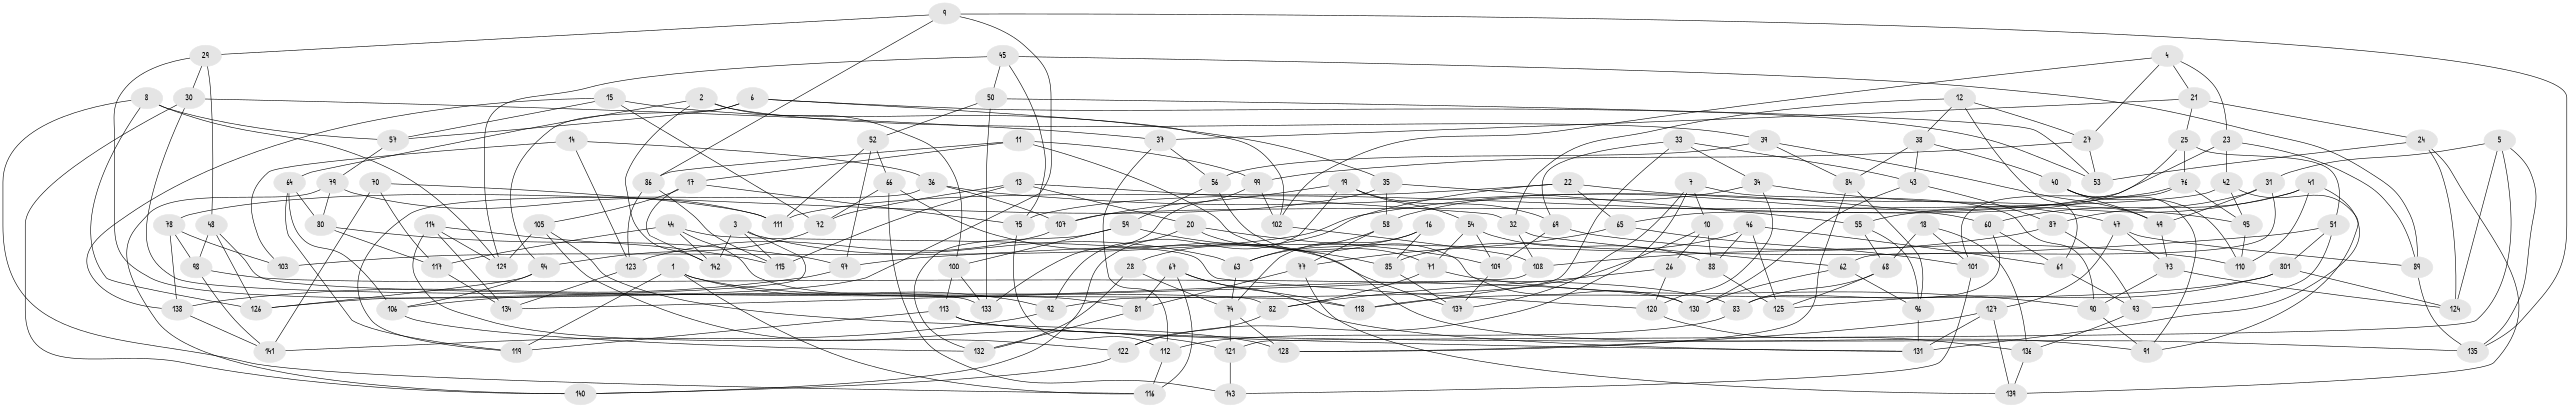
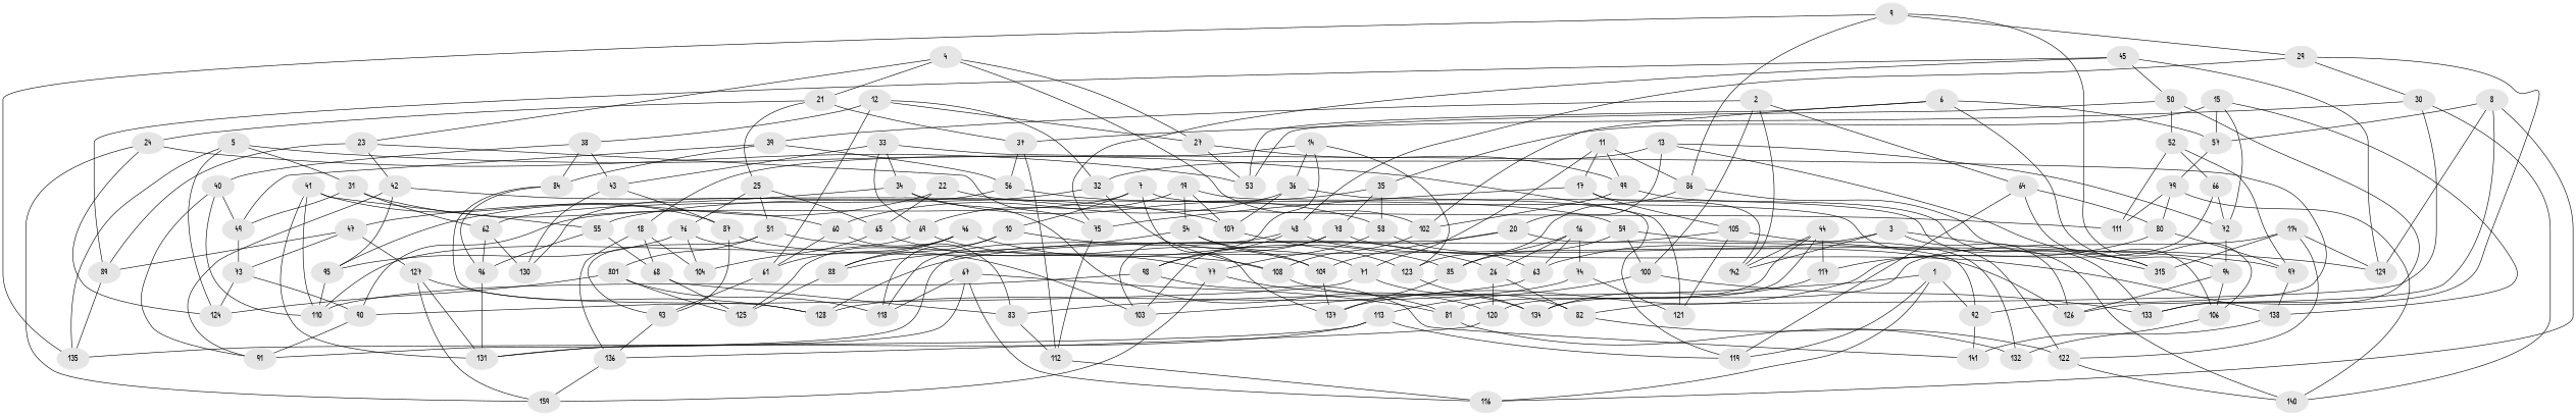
  graph {
    fontname="Patrick Hand"
    node [color=gray90 fontname="Patrick Hand" style=filled]
    edge [fontname="Patrick Hand"]
    1
    83
    92
    116
    119
    112
    141
    2
    39
    64
    100
    142
    49
    56
    84
    106
    80
    133
    113
    3
    63
-   115
+   115 [label=315]
    126
    103
    4
    21
    23
    27
    102
    24
    25
    37
    75
    42
    89
    53
    99
    108
    5
    31
    121
    124
    135
    60
    62
-   143
    6
    57
    94
    79
    7
    10
    90
    122
    137
    26
    88
    118
    91
    140
    8
    129
    9
    29
    86
    30
    48
    123
    132
    82
    120
    125
    11
    17
    71
    105
    12
    32
    38
    61
    43
    40
    93
    13
    20
    72
    109
    14
    18
    36
    68
-   104 [label=101]
+   104
    136
    107
    134
    15
    35
    138
    58
    55
    78
    16
    74
    85
    128
-   139
+   139 [label=159]
    19
    54
    69
    110
    65
    51
    76
    22
-   28
    95
    111
    77
    97
    n120 [label=801]
-   70
    117
    98
    73
    130
    96
    33
    34
    47
    87
    127
    59
    41
    131
    44
    81
    45
    50
    52
    46
    66
    67
    114
    1 -- 83
    1 -- 92
    1 -- 116
    1 -- 119
    83 -- 112
    92 -- 141
    112 -- 116
    2 -- 39
    2 -- 64
    2 -- 100
    2 -- 142
    39 -- 49
    39 -- 56
    39 -- 84
    64 -- 119
    64 -- 106
    64 -- 80
    100 -- 133
    100 -- 113
    49 -- 73
    56 -- 130
    56 -- 59
    84 -- 128
    84 -- 96
    106 -- 132
    80 -- 97
    80 -- 117
    113 -- 119
    113 -- 135
    113 -- 131
    3 -- 142
    3 -- 63
    3 -- 115
    3 -- 126
-   63 -- 74
+   63 -- 103
    4 -- 21
    4 -- 23
    4 -- 27
    4 -- 102
    21 -- 24
    21 -- 25
    21 -- 37
    23 -- 75
    23 -- 42
    23 -- 89
    27 -- 53
    27 -- 99
    102 -- 108
    24 -- 53
    24 -- 124
    24 -- 139
    25 -- 65
    25 -- 51
    25 -- 76
    37 -- 112
    37 -- 56
    75 -- 112
    42 -- 91
    42 -- 107
    42 -- 95
    89 -- 135
    99 -- 133
    99 -- 102
    108 -- 134
    5 -- 31
    5 -- 121
    5 -- 124
    5 -- 135
    31 -- 49
    31 -- 60
    31 -- 62
-   121 -- 143
    60 -- 83
    60 -- 61
    62 -- 130
    62 -- 96
    6 -- 102
    6 -- 53
    6 -- 57
    6 -- 94
    57 -- 79
    94 -- 106
    94 -- 126
    79 -- 80
    79 -- 140
    79 -- 111
    7 -- 10
    7 -- 90
    7 -- 122
    7 -- 137
    10 -- 26
    10 -- 88
    10 -- 118
    90 -- 91
    122 -- 140
    26 -- 82
    26 -- 120
    88 -- 125
    8 -- 116
    8 -- 126
    8 -- 57
    8 -- 129
    9 -- 106
    9 -- 135
    9 -- 29
    9 -- 86
    29 -- 133
    29 -- 30
    29 -- 48
    86 -- 115
    86 -- 123
    30 -- 37
    30 -- 140
    30 -- 82
    48 -- 126
    48 -- 118
    48 -- 98
    123 -- 134
    82 -- 122
    120 -- 136
    11 -- 99
    11 -- 86
    11 -- 17
    11 -- 71
    17 -- 142
    17 -- 75
    17 -- 105
    71 -- 90
    71 -- 82
    105 -- 121
    105 -- 129
    105 -- 128
    12 -- 27
    12 -- 32
    12 -- 38
    12 -- 61
    32 -- 108
    32 -- 62
    38 -- 84
    38 -- 43
    38 -- 40
    61 -- 93
    43 -- 130
    43 -- 87
    40 -- 49
    40 -- 91
    40 -- 110
    93 -- 136
    13 -- 115
    13 -- 32
    13 -- 20
    13 -- 72
    20 -- 92
    20 -- 91
    20 -- 109
    72 -- 94
    109 -- 137
    14 -- 103
    14 -- 123
+   14 -- 18
    14 -- 36
    18 -- 68
    18 -- 104
    18 -- 136
    36 -- 119
    36 -- 60
    36 -- 107
    68 -- 83
    68 -- 125
-   104 -- 143
    136 -- 139
    107 -- 123
    15 -- 57
    15 -- 72
    15 -- 35
    15 -- 138
    35 -- 58
    35 -- 55
    35 -- 78
    138 -- 141
    58 -- 63
    58 -- 77
    55 -- 68
    55 -- 96
    78 -- 103
    78 -- 138
    78 -- 98
    16 -- 63
+   16 -- 26
    16 -- 74
    16 -- 85
    74 -- 121
    74 -- 128
    85 -- 137
    19 -- 140
    19 -- 107
    19 -- 54
    19 -- 69
    54 -- 88
    54 -- 71
    54 -- 109
    69 -- 109
    69 -- 110
    65 -- 104
    65 -- 77
    51 -- 93
    51 -- 97
    51 -- n120
    76 -- 103
    76 -- 104
    76 -- 95
    22 -- 65
-   22 -- 28
    22 -- 95
    22 -- 111
-   28 -- 132
-   28 -- 74
    95 -- 110
    77 -- 139
    77 -- 81
    97 -- 138
    n120 -- 124
    n120 -- 118
    n120 -- 125
-   70 -- 141
-   70 -- 111
-   70 -- 117
    117 -- 134
    98 -- 141
-   98 -- 130
+   98 -- 110
    73 -- 124
    73 -- 90
    96 -- 131
    33 -- 92
    33 -- 43
    33 -- 69
    33 -- 34
    34 -- 120
    34 -- 58
    34 -- 47
    47 -- 89
    47 -- 73
    47 -- 127
    87 -- 108
    87 -- 93
    127 -- 128
    127 -- 139
    127 -- 131
    59 -- 100
    59 -- 132
    59 -- 85
    41 -- 55
    41 -- 110
    41 -- 87
    41 -- 131
    44 -- 142
    44 -- 120
    44 -- 117
    44 -- 81
    81 -- 132
    45 -- 75
    45 -- 89
    45 -- 129
    45 -- 50
    50 -- 133
    50 -- 53
    50 -- 52
    52 -- 111
    52 -- 97
    52 -- 66
    46 -- 88
    46 -- 125
    46 -- 61
    46 -- 85
-   66 -- 143
    66 -- 137
    66 -- 72
    67 -- 116
    67 -- 118
    67 -- 131
    67 -- 81
    114 -- 115
    114 -- 122
    114 -- 129
    114 -- 134
  }
